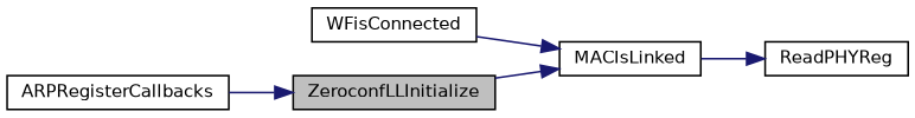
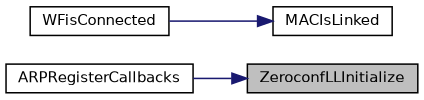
  digraph {
    rankdir=LR
    node [color=black fillcolor=white fontname=Helvetica fontsize=10 shape=record style=filled]
    edge [color=midnightblue fontname=Helvetica fontsize=10 labelfontname=Helvetica labelfontsize=10 style=solid]
    n1 [fillcolor=grey75 fontcolor=black height=0.2 label=ZeroconfLLInitialize width=0.4]
    n2 [height=0.2 label=MACIsLinked width=0.4]
    n3 [height=0.2 label=ARPRegisterCallbacks width=0.4]
-   n4 [height=0.2 label=ReadPHYReg width=0.4]
    n5 [height=0.2 label=WFisConnected width=0.4]
-   n1 -> n2
-   n2 -> n4
    n3 -> n1
    n5 -> n2
  }
